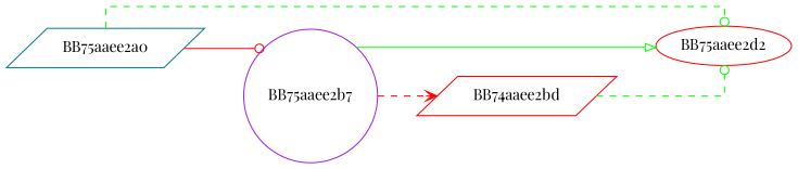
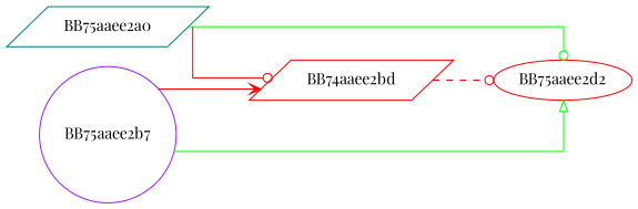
  digraph {
    fontname="Playfair Display"
    rankdir=LR
    splines=ortho
    node [color=red fontname="Playfair Display" shape=parallelogram]
    edge [arrowhead=odot color=red fontname="Playfair Display" style=solid]
    BB75aaee2a0 [color=teal]
    BB75aaee2d2 [shape=ellipse]
    BB75aaee2b7 [color=purple shape=circle]
    n4 [label=BB74aaee2bd]
-   BB75aaee2a0 -> BB75aaee2d2 [color=green style=dashed]
-   BB75aaee2a0 -> BB75aaee2b7
+   BB75aaee2a0 -> BB75aaee2d2 [color=green]
+   BB75aaee2a0 -> n4
    BB75aaee2b7 -> BB75aaee2d2 [arrowhead=onormal color=green]
-   BB75aaee2b7 -> n4 [arrowhead=vee style=dashed]
-   n4 -> BB75aaee2d2 [color=green style=dashed]
+   BB75aaee2b7 -> n4 [arrowhead=vee]
+   n4 -> BB75aaee2d2 [style=dashed]
  }
